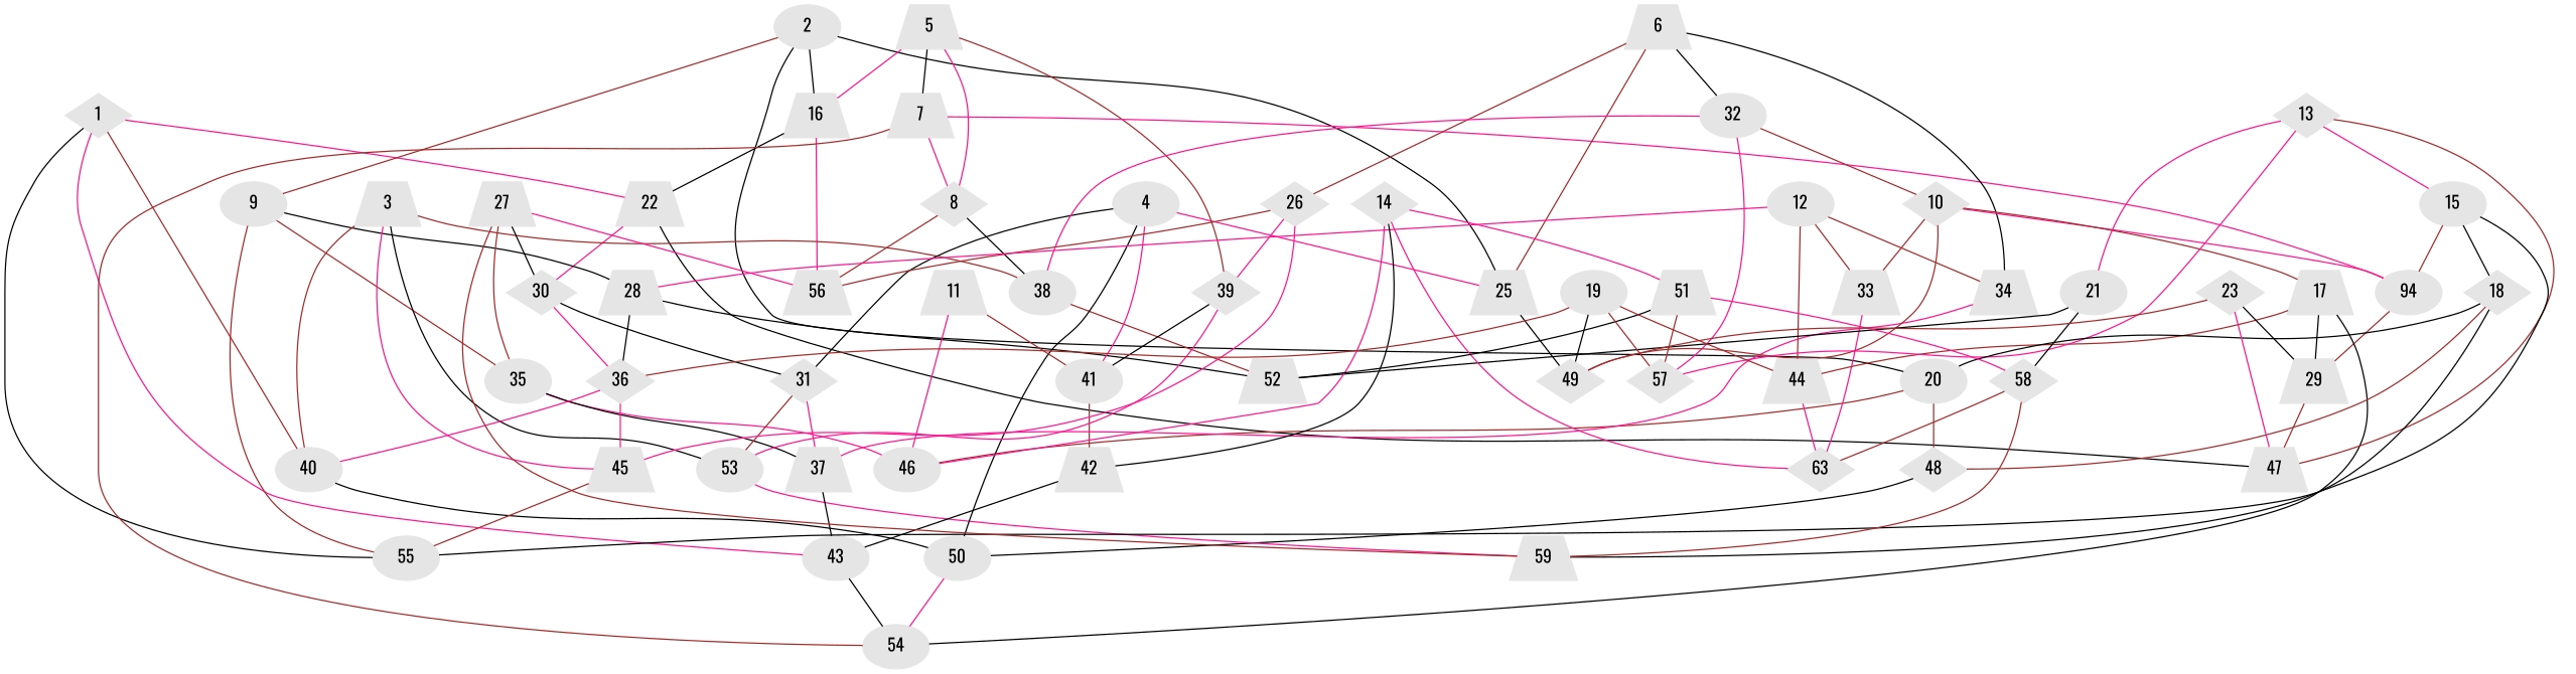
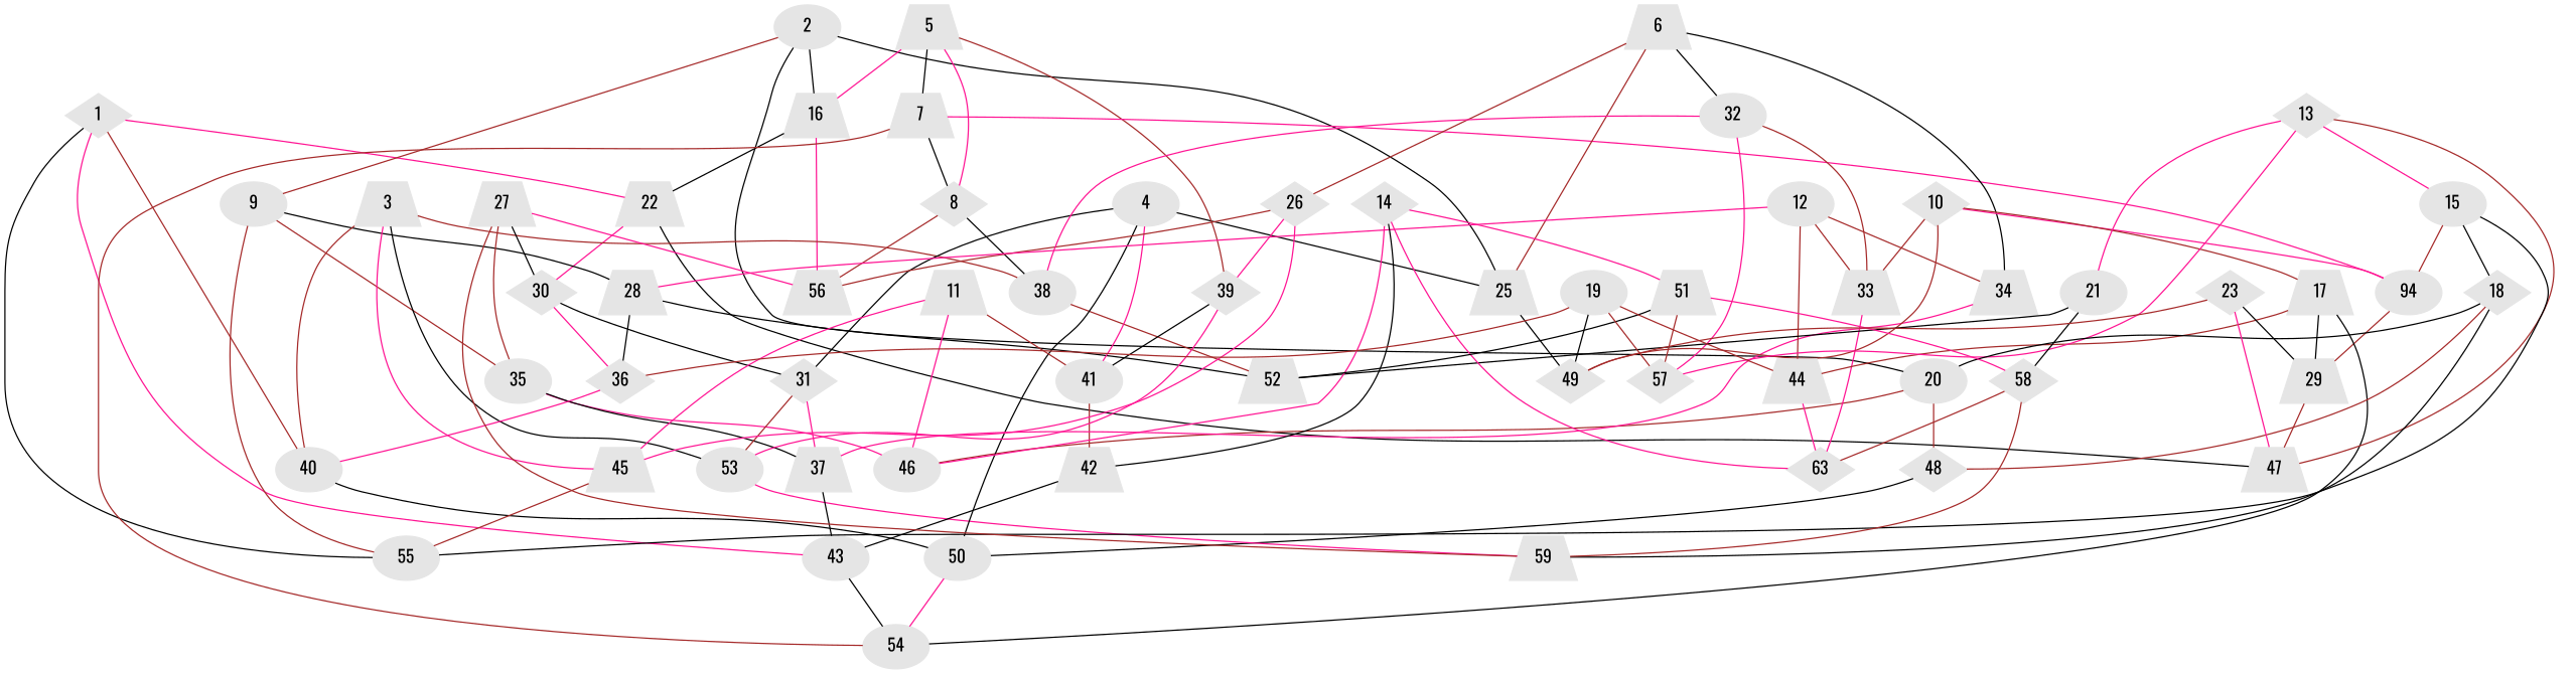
  graph {
    fontname=Oswald
    node [color=gray90 fontname=Oswald shape=trapezium style=filled]
    edge [color=brown fontname=Oswald]
    1 [shape=diamond]
    22
    40 [shape=ellipse]
    43 [shape=ellipse]
    55 [shape=ellipse]
    47
    30 [shape=diamond]
    50 [shape=ellipse]
    54 [shape=ellipse]
    2 [shape=ellipse]
    9 [shape=ellipse]
    16
    20 [shape=ellipse]
    25
    28
    35 [shape=ellipse]
    56
    46 [shape=ellipse]
    48 [shape=diamond]
    49 [shape=diamond]
    3
    38 [shape=ellipse]
    45
    53 [shape=ellipse]
    52
    59
    4 [shape=ellipse]
    31 [shape=diamond]
    41 [shape=ellipse]
    37
    42
    5
    7
    8 [shape=diamond]
    39 [shape=diamond]
    n36 [label=94 shape=ellipse]
    6
    26 [shape=diamond]
    32 [shape=ellipse]
    34
    33
    57 [shape=diamond]
    29
    36 [shape=diamond]
    10 [shape=diamond]
    17
    44
    n48 [label=63 shape=diamond]
    11
    12 [shape=ellipse]
    13 [shape=diamond]
    15 [shape=ellipse]
    21 [shape=ellipse]
    18 [shape=diamond]
    58 [shape=diamond]
    14 [shape=diamond]
    51
    19 [shape=ellipse]
    23 [shape=diamond]
    27
    1 -- 22 [color=deeppink]
    1 -- 40
    1 -- 43 [color=deeppink]
    1 -- 55 [color=black]
    22 -- 47 [color=black]
    22 -- 30 [color=deeppink]
    40 -- 50 [color=black]
    43 -- 54 [color=black]
    30 -- 31 [color=black]
    30 -- 36 [color=deeppink]
    50 -- 54 [color=deeppink]
    2 -- 9
    2 -- 16 [color=black]
    2 -- 20 [color=black]
    2 -- 25 [color=black]
    9 -- 55
    9 -- 28 [color=black]
    9 -- 35
    16 -- 22 [color=black]
    16 -- 56 [color=deeppink]
    20 -- 46
    20 -- 48
    25 -- 49 [color=black]
    28 -- 52 [color=black]
    28 -- 36 [color=black]
    35 -- 46 [color=deeppink]
    35 -- 37 [color=black]
    48 -- 50 [color=black]
    3 -- 40
    3 -- 38
    3 -- 45 [color=deeppink]
    3 -- 53 [color=black]
    38 -- 52
    45 -- 55
    53 -- 59 [color=deeppink]
    4 -- 50 [color=black]
-   4 -- 25 [color=deeppink]
+   4 -- 25 [color=black]
    4 -- 31 [color=black]
    4 -- 41 [color=deeppink]
    31 -- 53
    31 -- 37 [color=deeppink]
    41 -- 42
    37 -- 43 [color=black]
    42 -- 43 [color=black]
    5 -- 16 [color=deeppink]
    5 -- 7 [color=black]
    5 -- 8 [color=deeppink]
    5 -- 39
    7 -- 54
-   7 -- 8 [color=deeppink]
+   7 -- 8 [color=black]
    7 -- n36 [color=deeppink]
    8 -- 56
    8 -- 38 [color=black]
    39 -- 53 [color=deeppink]
    39 -- 41 [color=black]
    n36 -- 29
    6 -- 25
    6 -- 26
    6 -- 32 [color=black]
    6 -- 34 [color=black]
    26 -- 56
    26 -- 45 [color=deeppink]
    26 -- 39 [color=deeppink]
    32 -- 38 [color=deeppink]
-   32 -- 10
+   32 -- 33
    32 -- 57 [color=deeppink]
    34 -- 37 [color=deeppink]
    33 -- n48 [color=deeppink]
    29 -- 47
    36 -- 40 [color=deeppink]
    10 -- 49
    10 -- n36 [color=deeppink]
    10 -- 33
    10 -- 17
    17 -- 54 [color=black]
    17 -- 29 [color=black]
    17 -- 44
    44 -- n48 [color=deeppink]
    11 -- 46 [color=deeppink]
-   36 -- 45 [color=deeppink]
+   11 -- 45 [color=deeppink]
    11 -- 41
    12 -- 28 [color=deeppink]
    12 -- 34
    12 -- 33
    12 -- 44
    13 -- 47
    13 -- 57 [color=deeppink]
    13 -- 15 [color=deeppink]
    13 -- 21 [color=deeppink]
    15 -- 55 [color=black]
    15 -- n36
    15 -- 18 [color=black]
    21 -- 52 [color=black]
    21 -- 58 [color=black]
    18 -- 20 [color=black]
    18 -- 48
    18 -- 59 [color=black]
    58 -- 59
    58 -- n48
    14 -- 46 [color=deeppink]
    14 -- 42 [color=black]
    14 -- n48 [color=deeppink]
    14 -- 51 [color=deeppink]
    51 -- 52 [color=black]
    51 -- 57
    51 -- 58 [color=deeppink]
    19 -- 49 [color=black]
    19 -- 57
    19 -- 36
    19 -- 44
    23 -- 47 [color=deeppink]
    23 -- 49
    23 -- 29 [color=black]
    27 -- 30 [color=black]
    27 -- 35
    27 -- 56 [color=deeppink]
    27 -- 59
  }
